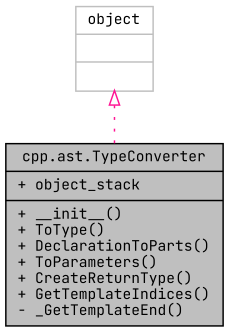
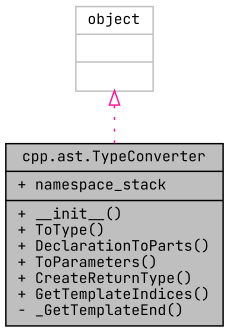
  digraph {
    fontname="JetBrains Mono"
    node [fontname="JetBrains Mono" fontsize=10 shape=record style=filled]
-   n1 [color=black fillcolor=grey75 fontcolor=black height=0.2 label="{cpp.ast.TypeConverter\n|+ object_stack\l|+ __init__()\l+ ToType()\l+ DeclarationToParts()\l+ ToParameters()\l+ CreateReturnType()\l+ GetTemplateIndices()\l- _GetTemplateEnd()\l}" width=0.4]
+   n1 [color=black fillcolor=grey75 fontcolor=black height=0.2 label="{cpp.ast.TypeConverter\n|+ namespace_stack\l|+ __init__()\l+ ToType()\l+ DeclarationToParts()\l+ ToParameters()\l+ CreateReturnType()\l+ GetTemplateIndices()\l- _GetTemplateEnd()\l}" width=0.4]
    n2 [color=grey75 fillcolor=white height=0.2 label="{object\n||}" width=0.4]
    n2 -> n1 [arrowtail=onormal color=deeppink dir=back fontname="JetBrains Mono" fontsize=10 labelfontname=Helvetica labelfontsize=10 style=dotted]
  }
